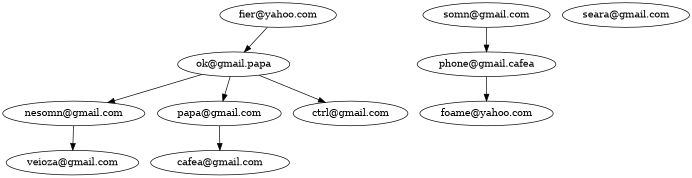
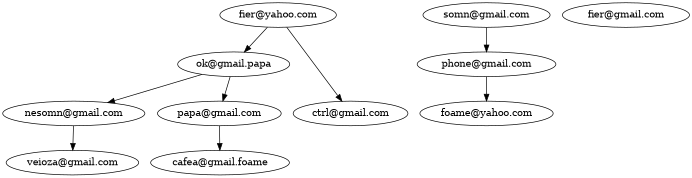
  strict digraph {
    n1 [label="fier@yahoo.com"]
    n2 [label="ok@gmail.papa"]
    n3 [label="nesomn@gmail.com"]
    n4 [label="papa@gmail.com"]
    n5 [label="ctrl@gmail.com"]
    n6 [label="veioza@gmail.com"]
-   n7 [label="cafea@gmail.com"]
+   n7 [label="cafea@gmail.foame"]
    n8 [label="somn@gmail.com"]
-   n9 [label="phone@gmail.cafea"]
+   n9 [label="phone@gmail.com"]
    n10 [label="foame@yahoo.com"]
-   n11 [label="seara@gmail.com"]
+   n11 [label="fier@gmail.com"]
    n1 -> n2
    n2 -> n3
    n2 -> n4
-   n2 -> n5
+   n1 -> n5
    n3 -> n6
    n4 -> n7
    n8 -> n9
    n9 -> n10
  }
